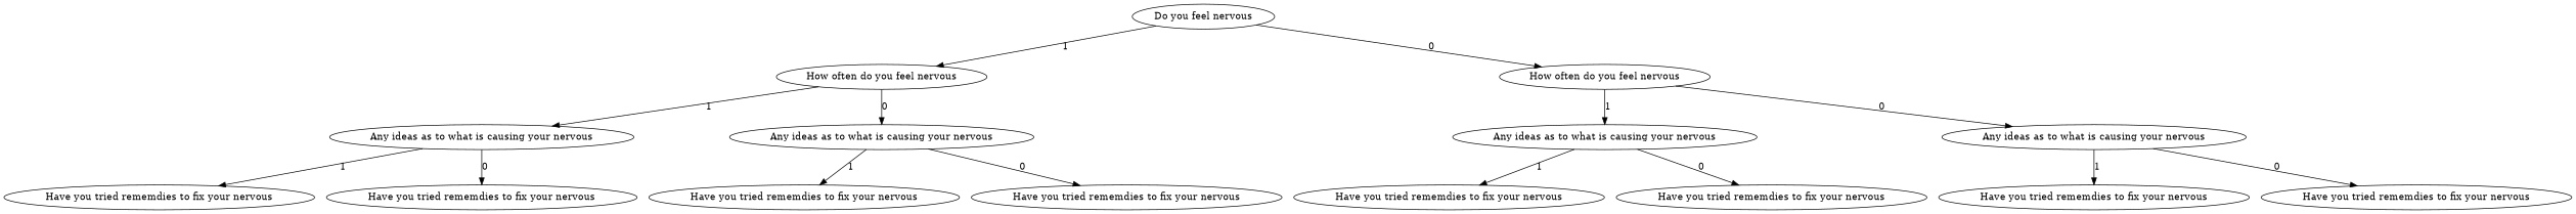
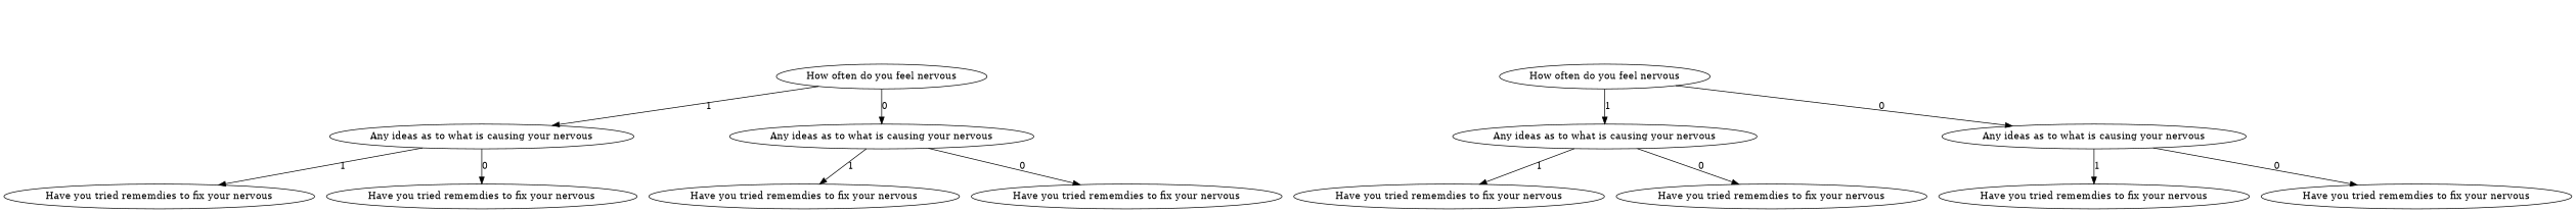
  digraph {
-   n1 [label="Do you feel nervous"]
    n2 [label="How often do you feel nervous"]
    n3 [label="How often do you feel nervous"]
    n4 [label="Any ideas as to what is causing your nervous"]
    n5 [label="Any ideas as to what is causing your nervous"]
    n6 [label="Have you tried rememdies to fix your nervous"]
    n7 [label="Have you tried rememdies to fix your nervous"]
    n8 [label="Have you tried rememdies to fix your nervous"]
    n9 [label="Have you tried rememdies to fix your nervous"]
    n10 [label="Any ideas as to what is causing your nervous"]
    n11 [label="Any ideas as to what is causing your nervous"]
    n12 [label="Have you tried rememdies to fix your nervous"]
    n13 [label="Have you tried rememdies to fix your nervous"]
    n14 [label="Have you tried rememdies to fix your nervous"]
    n15 [label="Have you tried rememdies to fix your nervous"]
-   n1 -> n2 [label=1]
-   n1 -> n3 [label=0]
    n2 -> n4 [label=1]
    n2 -> n5 [label=0]
    n3 -> n10 [label=1]
    n3 -> n11 [label=0]
    n4 -> n6 [label=1]
    n4 -> n7 [label=0]
    n5 -> n8 [label=1]
    n5 -> n9 [label=0]
    n10 -> n12 [label=1]
    n10 -> n13 [label=0]
    n11 -> n14 [label=1]
    n11 -> n15 [label=0]
  }
